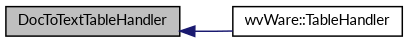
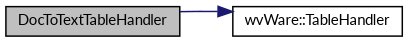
  digraph {
    rankdir=LR
    fontname=Lato
    node [color=black fontname=Lato fontsize=10 shape=record style=filled]
    n1 [fillcolor=grey75 fontcolor=black height=0.2 label=DocToTextTableHandler width=0.4]
    n2 [fillcolor=white height=0.2 label="wvWare::TableHandler" width=0.4]
-   n1 -> n2 [color=midnightblue dir=back fontname=Lato fontsize=10 labelfontname=Helvetica labelfontsize=10 style=solid]
+   n2 -> n1 [color=midnightblue dir=back fontname=Lato fontsize=10 labelfontname=Helvetica labelfontsize=10 style=solid]
  }
